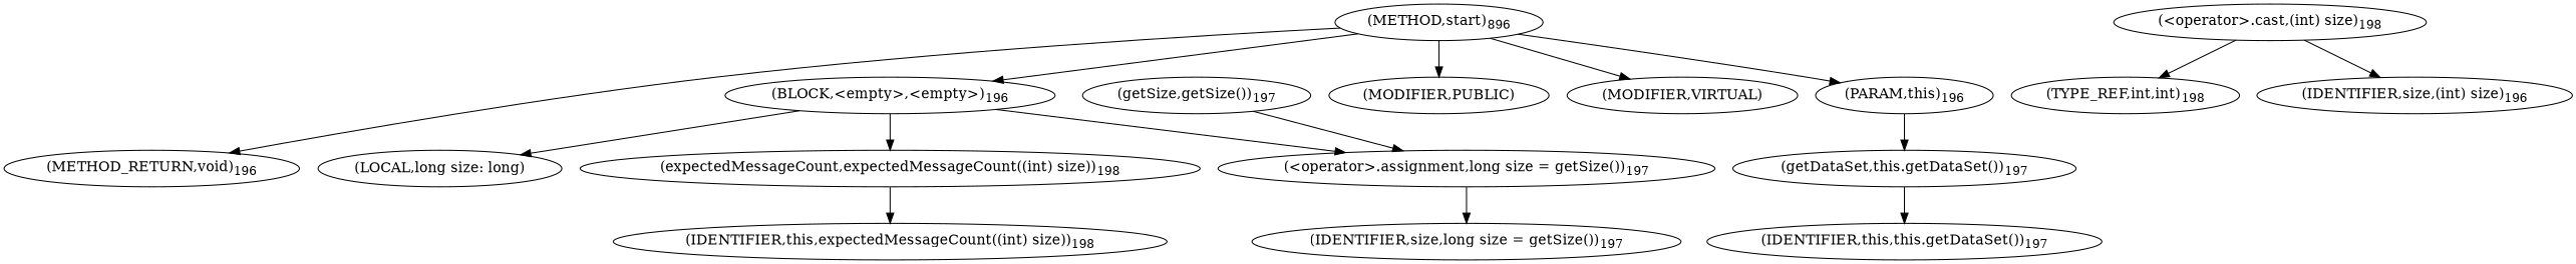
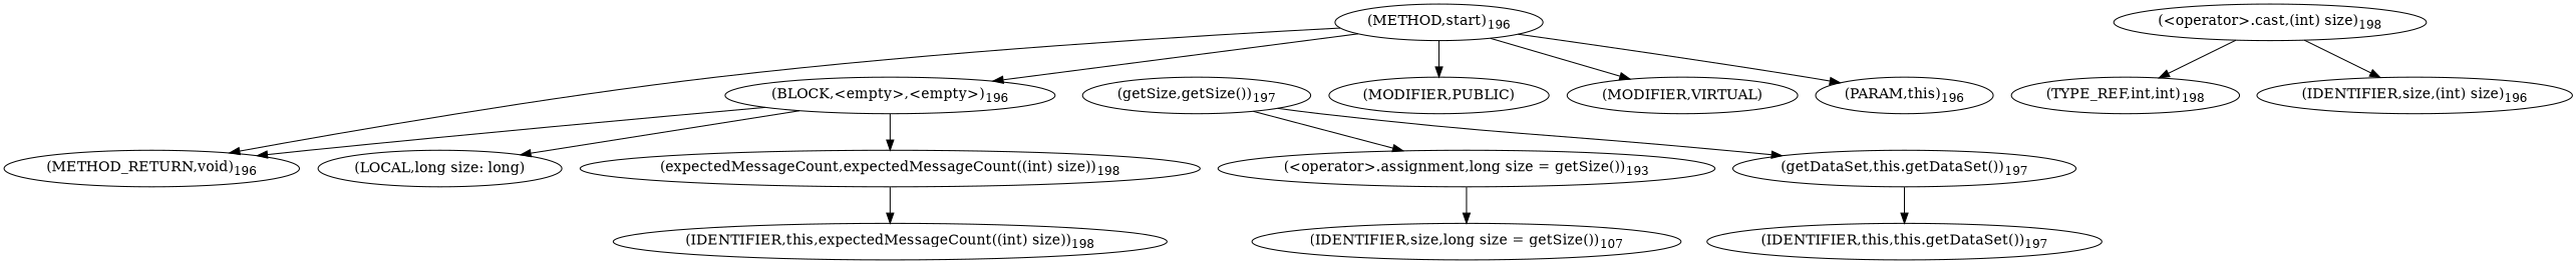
  digraph {
-   n1 [label=<(METHOD,start)<SUB>896</SUB>>]
+   n1 [label=<(METHOD,start)<SUB>196</SUB>>]
    n2 [label=<(PARAM,this)<SUB>196</SUB>>]
    n3 [label=<(BLOCK,&lt;empty&gt;,&lt;empty&gt;)<SUB>196</SUB>>]
    n4 [label=<(MODIFIER,PUBLIC)>]
    n5 [label=<(MODIFIER,VIRTUAL)>]
    n6 [label=<(METHOD_RETURN,void)<SUB>196</SUB>>]
    n7 [label=<(LOCAL,long size: long)>]
-   n8 [label=<(&lt;operator&gt;.assignment,long size = getSize())<SUB>197</SUB>>]
+   n8 [label=<(&lt;operator&gt;.assignment,long size = getSize())<SUB>193</SUB>>]
    n9 [label=<(expectedMessageCount,expectedMessageCount((int) size))<SUB>198</SUB>>]
-   n10 [label=<(IDENTIFIER,size,long size = getSize())<SUB>197</SUB>>]
+   n10 [label=<(IDENTIFIER,size,long size = getSize())<SUB>107</SUB>>]
    n11 [label=<(IDENTIFIER,this,expectedMessageCount((int) size))<SUB>198</SUB>>]
    n12 [label=<(getSize,getSize())<SUB>197</SUB>>]
    n13 [label=<(getDataSet,this.getDataSet())<SUB>197</SUB>>]
    n14 [label=<(IDENTIFIER,this,this.getDataSet())<SUB>197</SUB>>]
    n15 [label=<(&lt;operator&gt;.cast,(int) size)<SUB>198</SUB>>]
    n16 [label=<(TYPE_REF,int,int)<SUB>198</SUB>>]
    n17 [label=<(IDENTIFIER,size,(int) size)<SUB>196</SUB>>]
    n1 -> n2
    n1 -> n3
    n1 -> n4
    n1 -> n5
    n1 -> n6
    n3 -> n7
-   n3 -> n8
+   n3 -> n6
    n3 -> n9
    n8 -> n10
    n9 -> n11
    n12 -> n8
-   n2 -> n13
+   n12 -> n13
    n13 -> n14
    n15 -> n16
    n15 -> n17
  }
